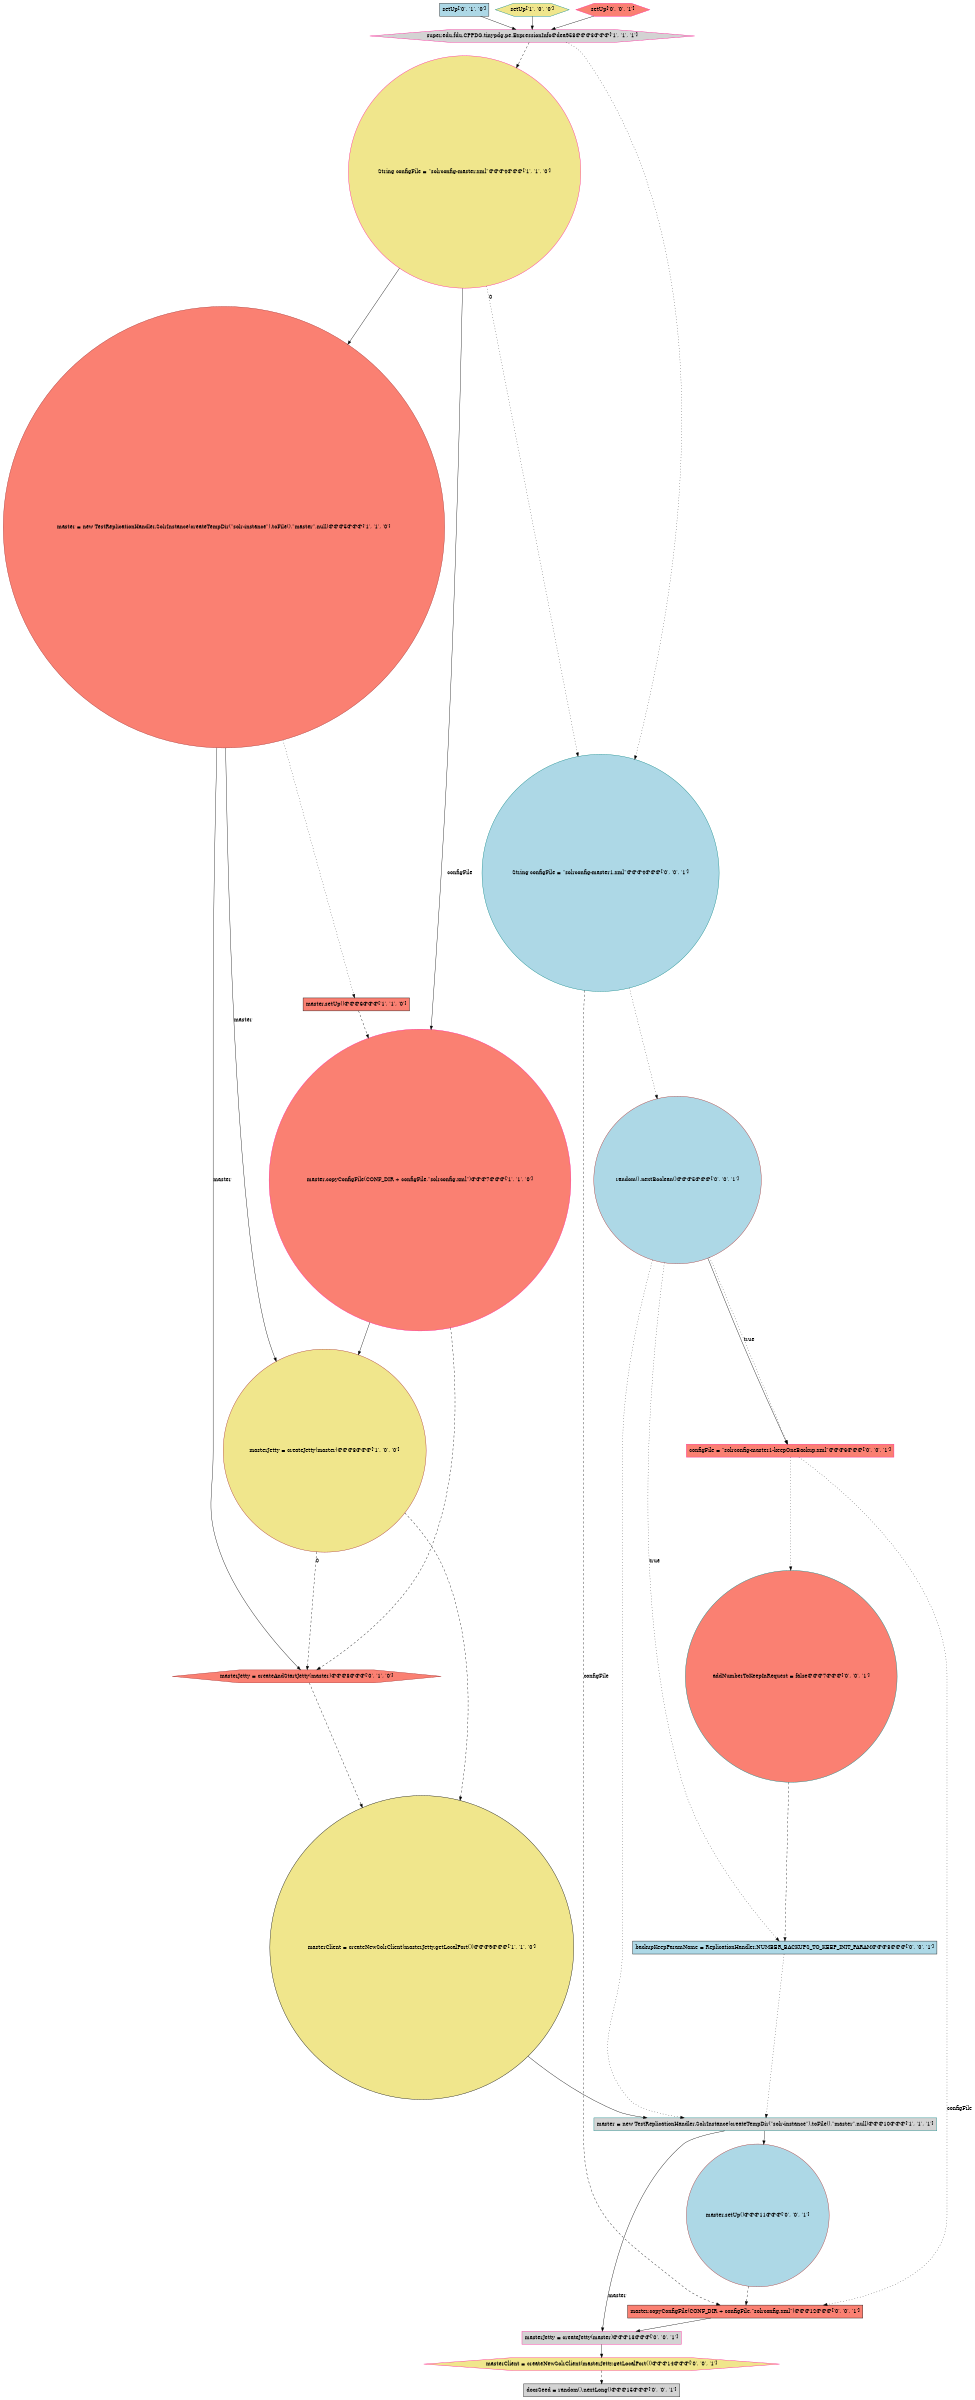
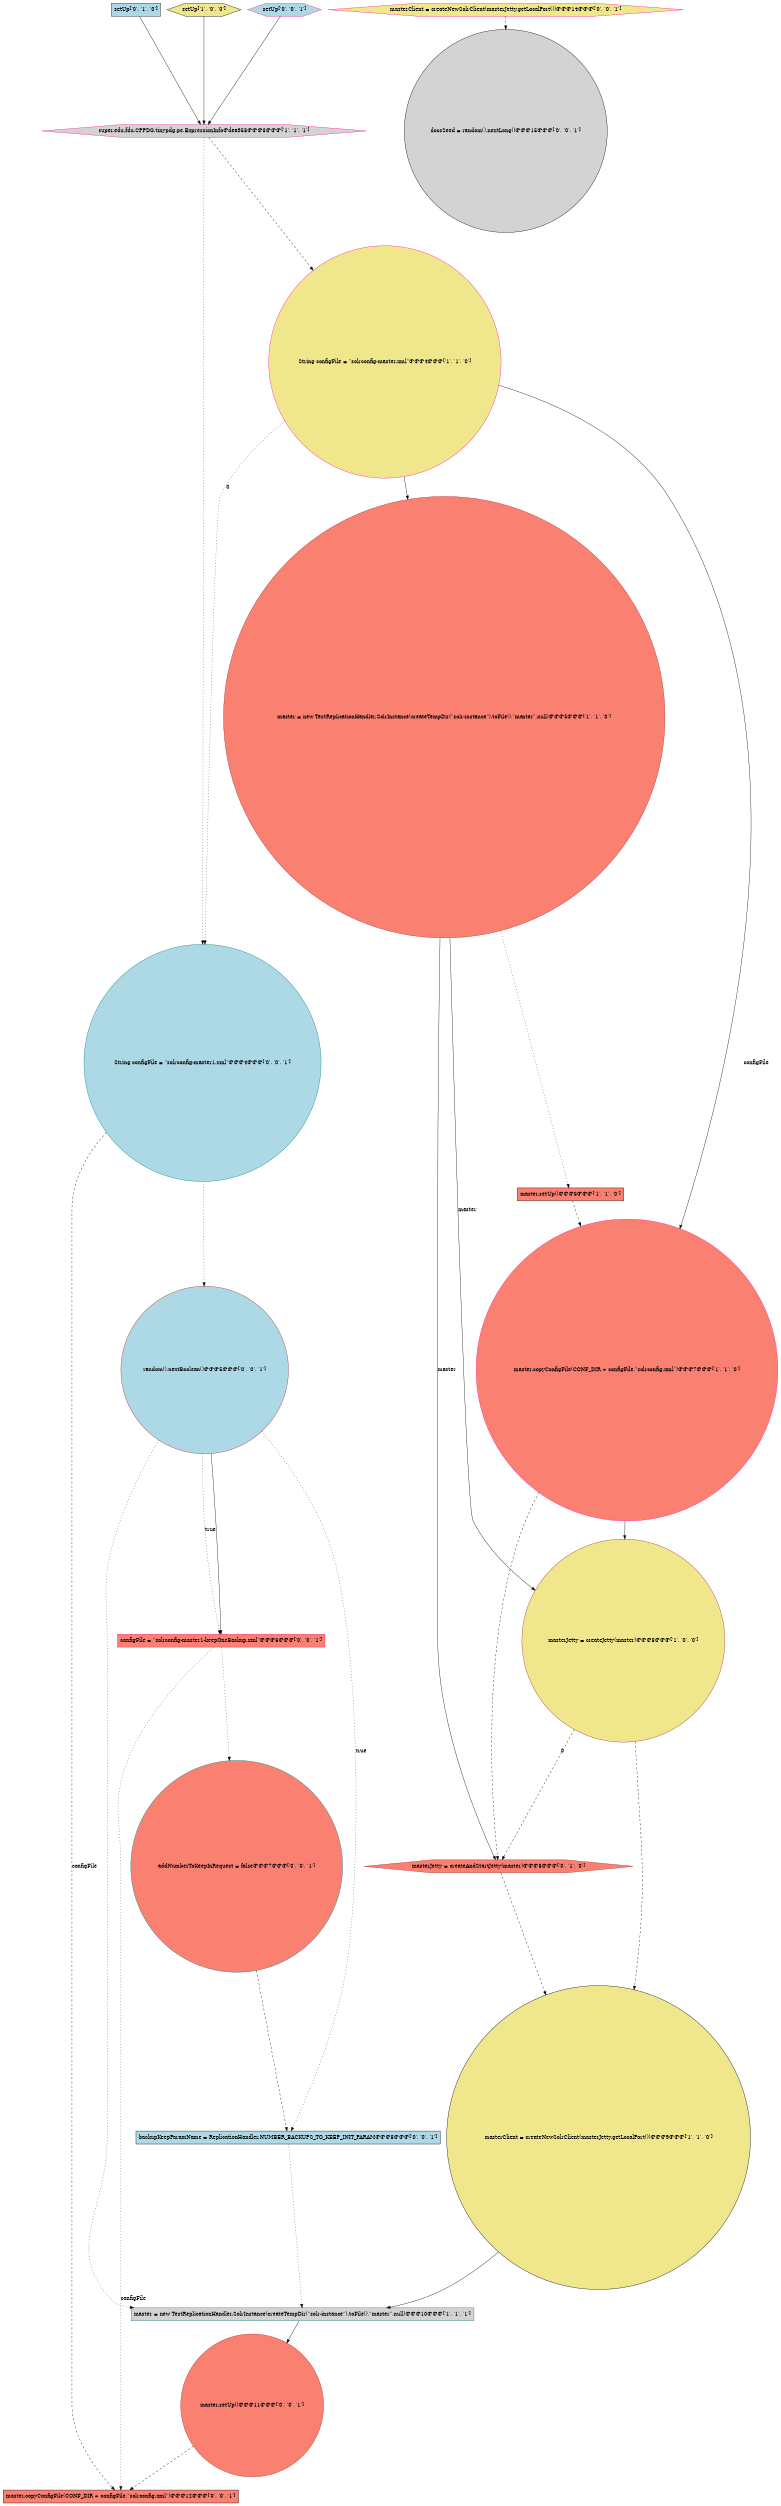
  digraph {
    node [color=black fillcolor=salmon shape=circle style=filled]
    edge [style=solid]
    n1 [color=brown fillcolor=khaki label="masterJetty = createJetty(master)@@@8@@@['1', '0', '0']"]
    n2 [color=brown label="masterJetty = createAndStartJetty(master)@@@8@@@['0', '1', '0']" shape=hexagon]
    n3 [fillcolor=khaki label="masterClient = createNewSolrClient(masterJetty.getLocalPort())@@@9@@@['1', '1', '0']"]
    n4 [color=teal fillcolor=lightgrey label="master = new TestReplicationHandler.SolrInstance(createTempDir(\"solr-instance\").toFile(),\"master\",null)@@@10@@@['1', '1', '1']" shape=box]
    n5 [fillcolor=lightblue label="setUp['0', '1', '0']" shape=box]
    n6 [color=deeppink fillcolor=lightgrey label="super.edu.fdu.CPPDG.tinypdg.pe.ExpressionInfo@dea958@@@3@@@['1', '1', '1']" shape=hexagon]
    n7 [color=teal fillcolor=lightblue label="String configFile = \"solrconfig-master1.xml\"@@@4@@@['0', '0', '1']"]
    n8 [color=deeppink fillcolor=khaki label="String configFile = \"solrconfig-master.xml\"@@@4@@@['1', '1', '0']"]
    n9 [color=brown fillcolor=lightblue label="random().nextBoolean()@@@5@@@['0', '0', '1']"]
    n10 [label="master.copyConfigFile(CONF_DIR + configFile,\"solrconfig.xml\")@@@12@@@['0', '0', '1']" shape=box]
    n11 [color=deeppink label="master.copyConfigFile(CONF_DIR + configFile,\"solrconfig.xml\")@@@7@@@['1', '1', '0']"]
    n12 [color=brown label="master = new TestReplicationHandler.SolrInstance(createTempDir(\"solr-instance\").toFile(),\"master\",null)@@@5@@@['1', '1', '0']"]
    n13 [color=teal label="addNumberToKeepInRequest = false@@@7@@@['0', '0', '1']"]
    n14 [fillcolor=lightblue label="backupKeepParamName = ReplicationHandler.NUMBER_BACKUPS_TO_KEEP_INIT_PARAM@@@8@@@['0', '0', '1']" shape=box]
-   n15 [color=deeppink fillcolor=lightgrey label="masterJetty = createJetty(master)@@@13@@@['0', '0', '1']" shape=box]
    n16 [color=deeppink fillcolor=khaki label="masterClient = createNewSolrClient(masterJetty.getLocalPort())@@@14@@@['0', '0', '1']" shape=hexagon]
-   n17 [fillcolor=lightgrey label="docsSeed = random().nextLong()@@@15@@@['0', '0', '1']" shape=box]
+   n17 [fillcolor=lightgrey label="docsSeed = random().nextLong()@@@15@@@['0', '0', '1']"]
    n18 [label="master.setUp()@@@6@@@['1', '1', '0']" shape=box]
-   n19 [color=teal fillcolor=khaki label="setUp['1', '0', '0']" shape=hexagon]
+   n19 [fillcolor=khaki label="setUp['1', '0', '0']" shape=hexagon]
    n20 [color=deeppink label="configFile = \"solrconfig-master1-keepOneBackup.xml\"@@@6@@@['0', '0', '1']" shape=box]
-   n21 [color=brown fillcolor=lightblue label="master.setUp()@@@11@@@['0', '0', '1']"]
-   n22 [color=deeppink label="setUp['0', '0', '1']" shape=hexagon]
+   n21 [color=brown label="master.setUp()@@@11@@@['0', '0', '1']"]
+   n22 [color=deeppink fillcolor=lightblue label="setUp['0', '0', '1']" shape=hexagon]
    n1 -> n2 [label=0 style=dashed]
    n1 -> n3 [style=dashed]
    n2 -> n3 [style=dashed]
    n3 -> n4
-   n4 -> n15 [label=master]
    n4 -> n21
    n5 -> n6
    n6 -> n7 [style=dotted]
    n6 -> n8 [style=dashed]
    n7 -> n9 [style=dotted]
    n7 -> n10 [label=configFile style=dashed]
    n8 -> n7 [label=0 style=dotted]
    n8 -> n11 [label=configFile]
    n8 -> n12
    n9 -> n4 [style=dotted]
    n9 -> n14 [label=true style=dotted]
    n9 -> n20 [label=true style=dotted]
    n9 -> n20
-   n10 -> n15
    n11 -> n1
    n11 -> n2 [style=dashed]
    n12 -> n1 [label=master]
    n12 -> n2 [label=master]
    n12 -> n18 [style=dotted]
    n13 -> n14 [style=dashed]
    n14 -> n4 [style=dotted]
-   n15 -> n16
    n16 -> n17 [style=dashed]
    n18 -> n11 [style=dashed]
    n19 -> n6
    n20 -> n10 [label=configFile style=dotted]
    n20 -> n13 [style=dotted]
    n21 -> n10 [style=dashed]
    n22 -> n6
  }
